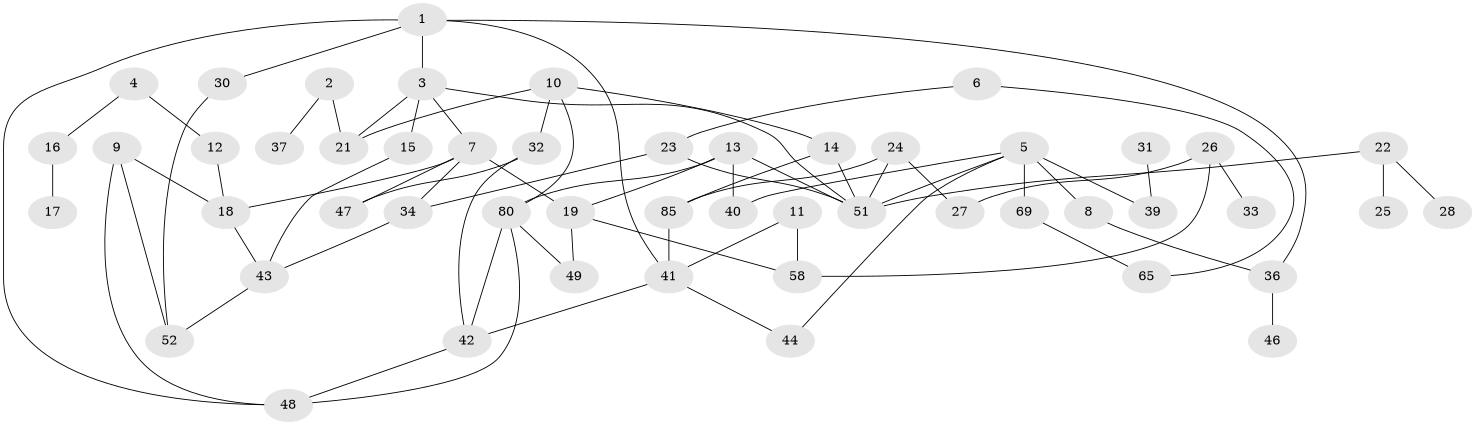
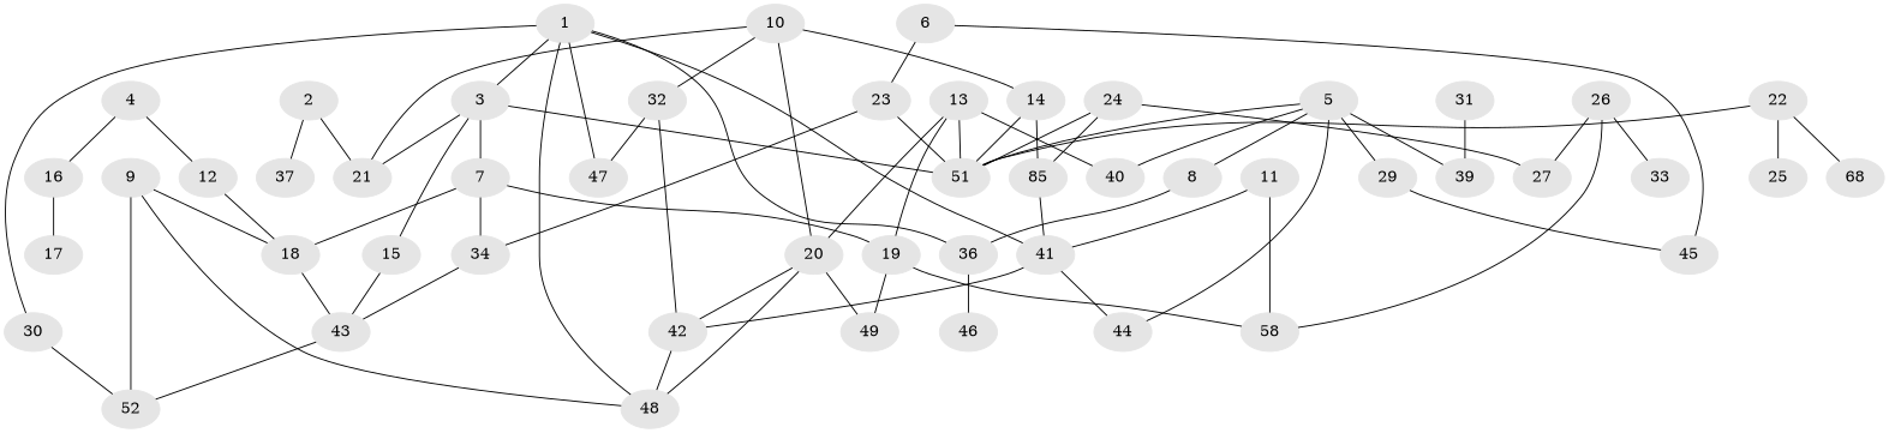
  graph {
    node [color=gray90 style=filled]
    edge [weight=1.0]
    1
    3
    30
    36
    41
    47
    48
    21
    7
    15
    51
    52
    46
    44
    42
    2
    37
    18
    19
    34
    43
    4
    12
    16
    17
    5
    8
-   29 [label=69]
+   29
    39
    40
-   45 [label=65]
+   45
    6
    23
    n34 [label=58]
    49
    9
    10
    14
-   20 [label=80]
+   20
    32
    n41 [label=85]
    11
    13
    22
    25
-   28
+   28 [label=68]
    24
    27
    26
    33
    31
    1 -- 3
    1 -- 30
    1 -- 36
    1 -- 41
-   7 -- 47
+   1 -- 47
    1 -- 48
    3 -- 21
    3 -- 7
    3 -- 15
    3 -- 51
    30 -- 52
    36 -- 46
    41 -- 44
    41 -- 42
    7 -- 18
    7 -- 19
    7 -- 34
    15 -- 43
    42 -- 48
    2 -- 21
    2 -- 37
    18 -- 43
    19 -- n34
    19 -- 49
    34 -- 43
    43 -- 52
    4 -- 12
    4 -- 16
    12 -- 18
    16 -- 17
    5 -- 51
    5 -- 44
    5 -- 8
    5 -- 29
    5 -- 39 [weight=2.0]
    5 -- 40
    8 -- 36
    29 -- 45
    6 -- 45
    6 -- 23
    23 -- 51 [weight=2.0]
    23 -- 34
    9 -- 48
    9 -- 52
    9 -- 18
    10 -- 21
    10 -- 14
    10 -- 20
    10 -- 32
    14 -- 51
    14 -- n41
    20 -- 48
    20 -- 42
    20 -- 49
    32 -- 47
    32 -- 42
    n41 -- 41
    11 -- 41
    11 -- n34
    13 -- 51
    13 -- 19
    13 -- 40
    13 -- 20
    22 -- 51 [weight=2.0]
    22 -- 25
    22 -- 28
    24 -- 51
    24 -- n41
    24 -- 27
    26 -- n34
    26 -- 27
    26 -- 33
    31 -- 39
  }
